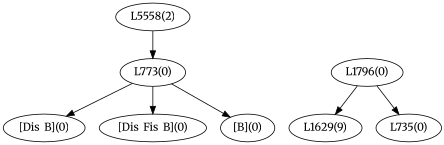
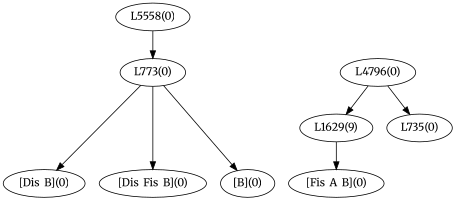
  digraph {
    fontname=Merriweather
    node [fontname=Merriweather]
    edge [fontname=Merriweather]
-   "L5558(0)" [label="L5558(2)"]
-   "L1796(0)"
+   "L5558(0)"
+   "L1796(0)" [label="L4796(0)"]
    "L773(0)"
    n4 [label="L1629(9)"]
    "L735(0)"
+   "[Fis  A  B](0)"
    "[Dis  B](0)"
    "[Dis  Fis  B](0)"
    "[B](0)"
    subgraph sub_1 {
      rank=min
      "L5558(0)"
    }
    subgraph sub_2 {
      rank=same
      "L1796(0)"
      "L773(0)"
    }
    subgraph sub_3 {
      rank=same
      n4
      "L735(0)"
    }
    subgraph sub_4 {
      rank=max
+     "[Fis  A  B](0)"
      "[Dis  B](0)"
      "[Dis  Fis  B](0)"
      "[B](0)"
    }
    "L5558(0)" -> "L773(0)"
    "L1796(0)" -> n4
    "L1796(0)" -> "L735(0)"
    "L773(0)" -> "[Dis  B](0)"
    "L773(0)" -> "[Dis  Fis  B](0)"
    "L773(0)" -> "[B](0)"
+   n4 -> "[Fis  A  B](0)"
  }
